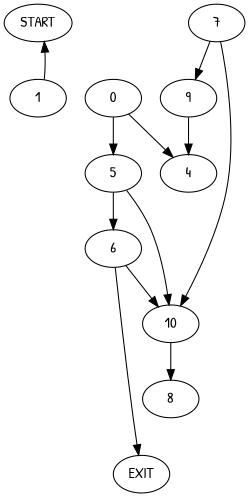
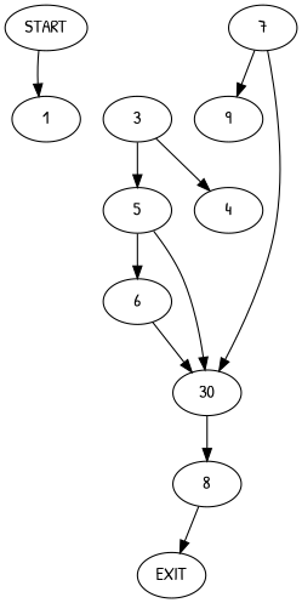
  digraph {
    fontname="Patrick Hand"
    node [fontname="Patrick Hand"]
    edge [fontname="Patrick Hand"]
    n1 [label=START]
    1
    n3 [label=EXIT]
-   3 [label=0]
+   3
    4
    5
    6
-   10
+   10 [label=30]
    8
    7
    9
-   1 -> n1
+   n1 -> 1
    3 -> 4
    3 -> 5
    5 -> 6
    5 -> 10
    6 -> 10
    10 -> 8
-   6 -> n3
+   8 -> n3
    7 -> 10
    7 -> 9
-   9 -> 4
  }
